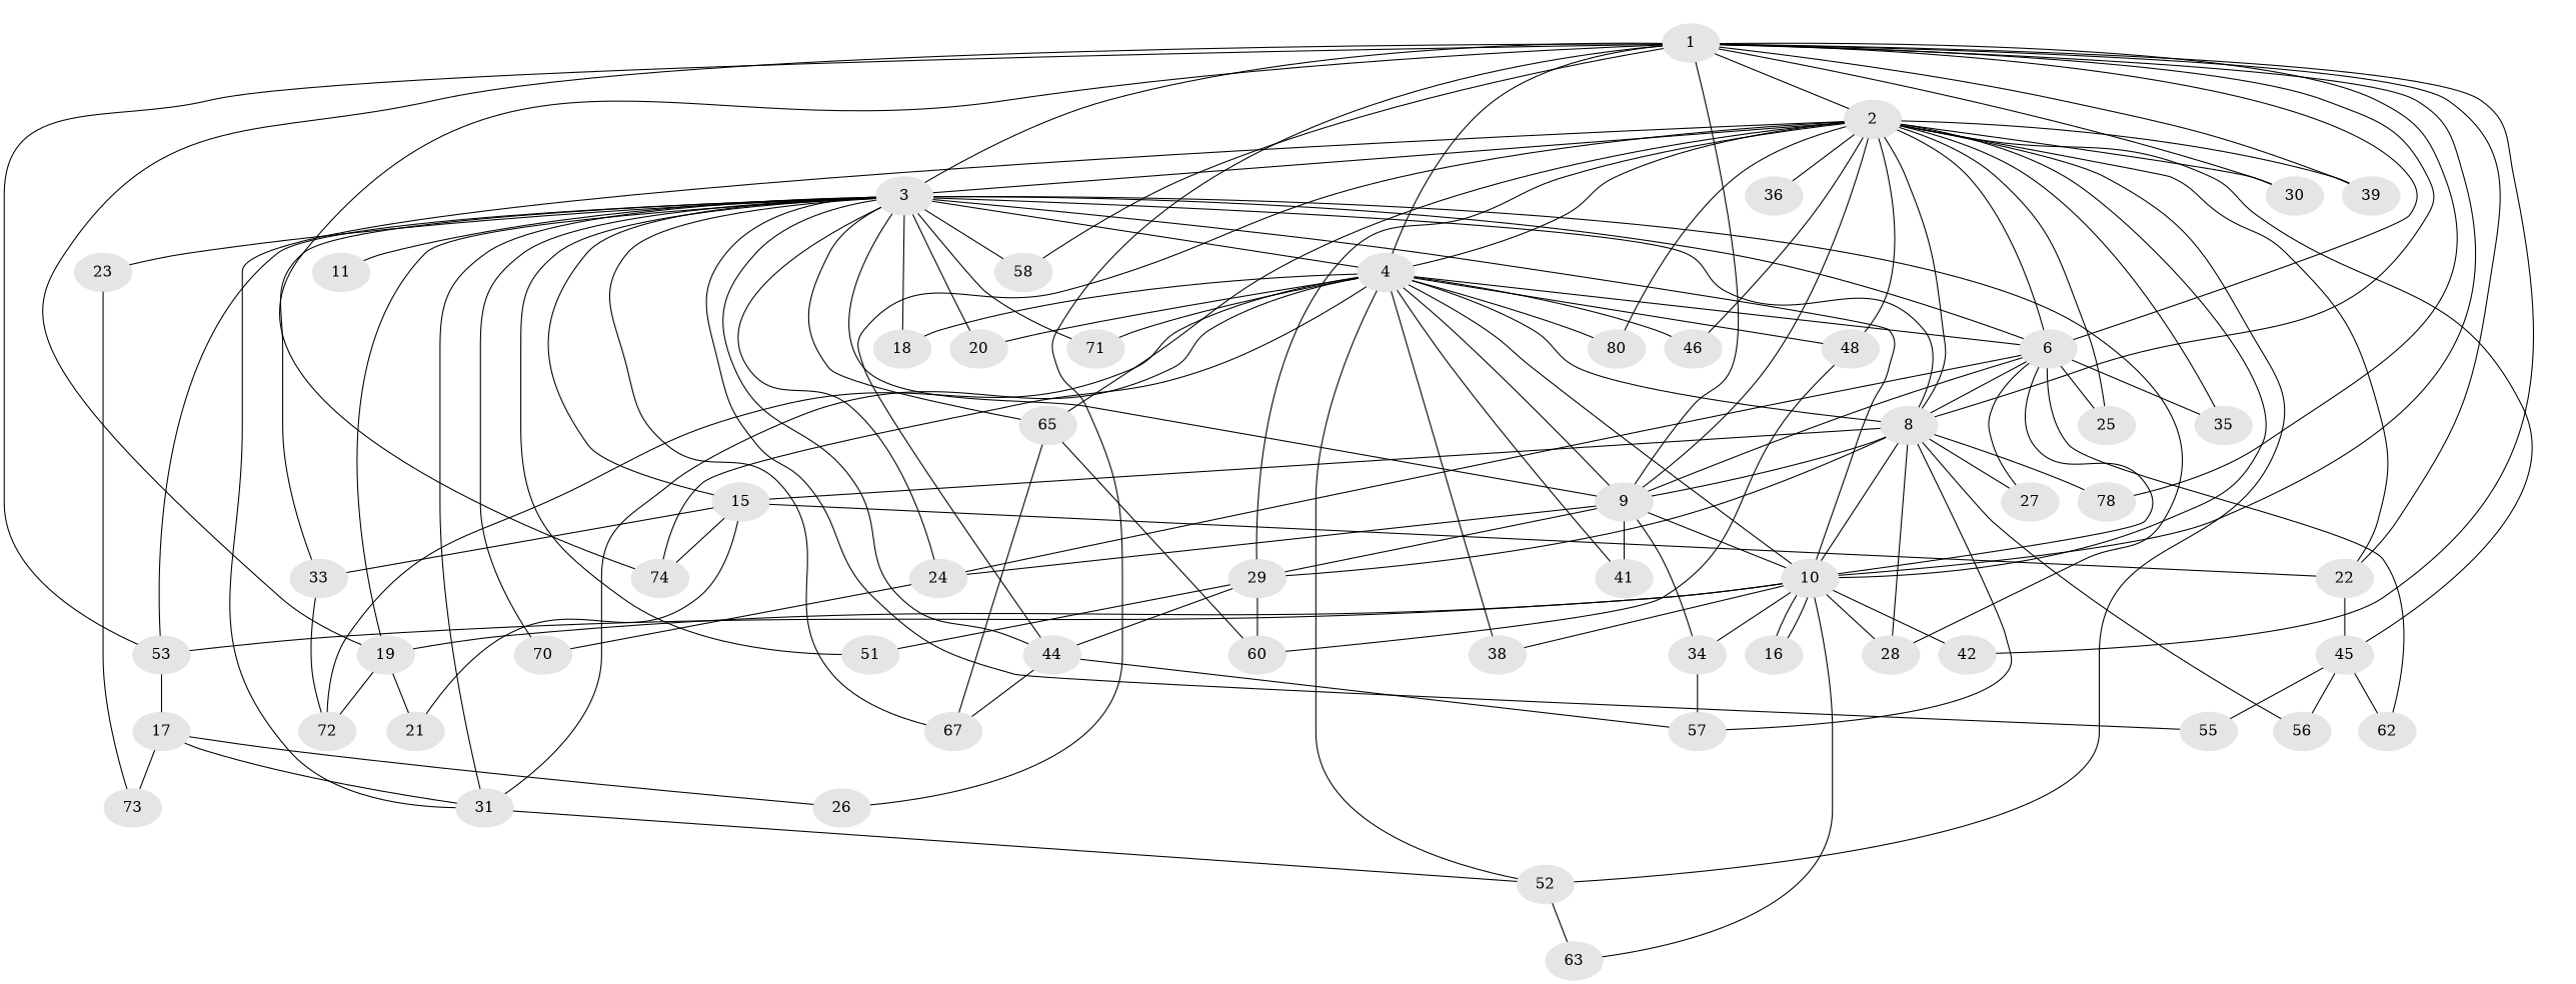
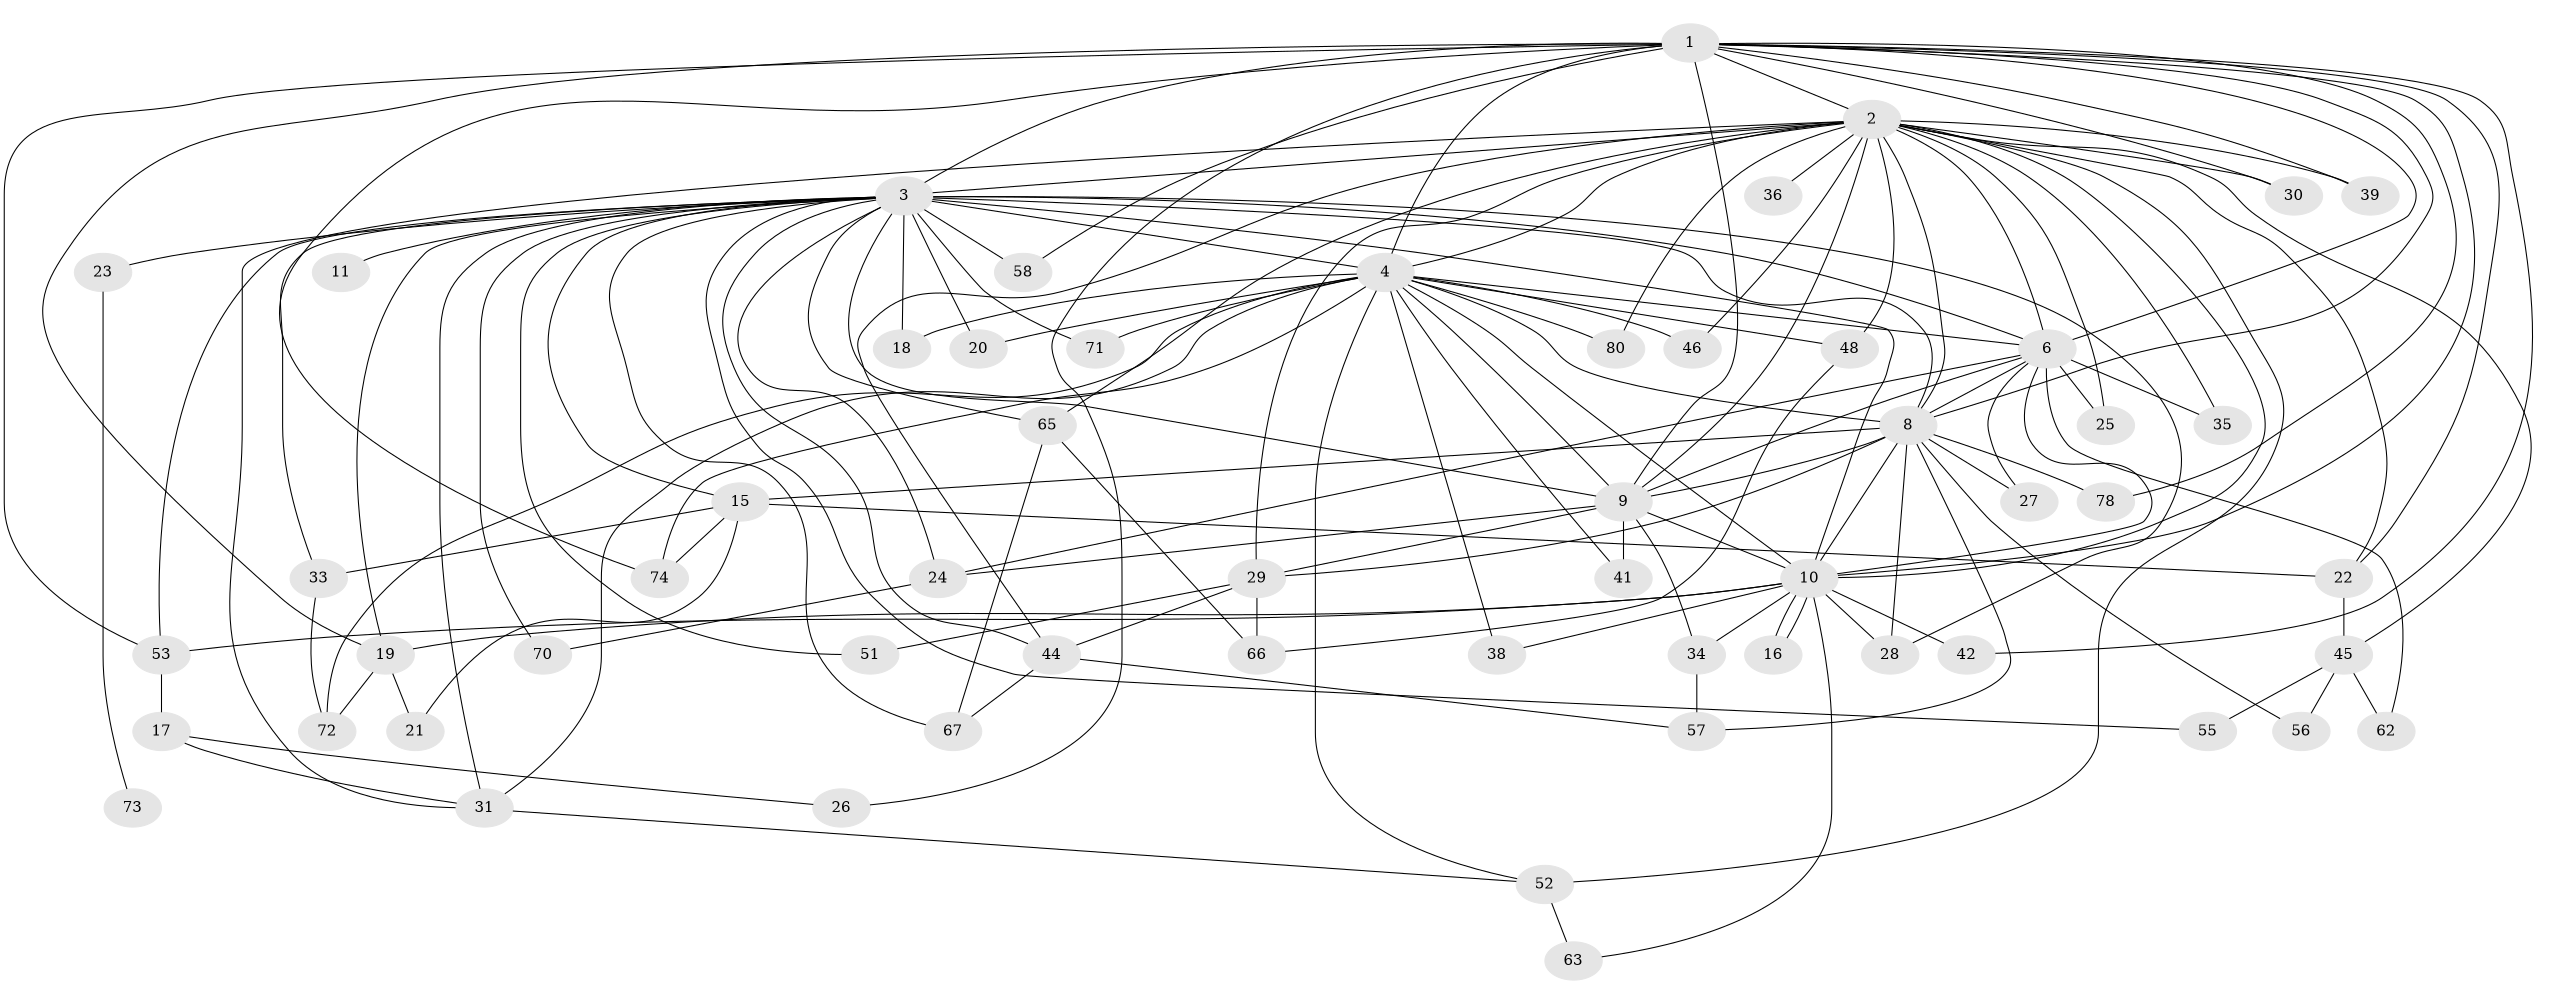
  graph {
    node [color=gray90 style=filled]
    1 [super="+83"]
    2 [super="+5"]
    3 [super="+7"]
    4 [super="+40"]
    6 [super="+64"]
    8 [super="+12"]
    9 [super="+14"]
    10 [super="+32"]
    n9 [label=53 super="+37"]
    19 [super="+68"]
    22 [super="+43"]
    26
    30
    39
    42
    58
    74
    78
    25
    29 [super="+77"]
    31 [super="+47"]
    35 [super="+60"]
    36
    44 [super="+54"]
    45
    46
    48 [super="+82"]
    52 [super="+53"]
    65
    80
    11
    15 [super="+61"]
    18
    20
    23 [super="+76"]
    24 [super="+50"]
    28
    33
    51
    55
    67 [super="+75"]
    70
    71
    38
    41 [super="+49"]
    72 [super="+81"]
    27
    62
    56
    57 [super="+69"]
    34
    16
    63
    17 [super="+59"]
    21
-   66 [label=60]
+   66
    73
    1 -- 2 [weight=2]
    1 -- 3 [weight=2]
    1 -- 4 [weight=2]
    1 -- 6
    1 -- 8
    1 -- 9
    1 -- 10
    1 -- n9
    1 -- 19
    1 -- 22
    1 -- 26
    1 -- 30
    1 -- 39
    1 -- 42
    1 -- 58
    1 -- 74
    1 -- 78
    2 -- 3 [weight=4]
    2 -- 4 [weight=2]
    2 -- 6 [weight=3]
    2 -- 8 [weight=2]
    2 -- 9 [weight=2]
    2 -- 10 [weight=2]
    2 -- 22
    2 -- 30
    2 -- 39
    2 -- 25
    2 -- 29
    2 -- 31
    2 -- 35 [weight=2]
    2 -- 36 [weight=2]
    2 -- 44
    2 -- 45
    2 -- 46
    2 -- 48
    2 -- 52
    2 -- 65
    2 -- 80
    3 -- 4 [weight=3]
    3 -- 6 [weight=2]
    3 -- 8 [weight=3]
    3 -- 9 [weight=2]
    3 -- 10 [weight=2]
    3 -- n9
    3 -- 19
    3 -- 58
    3 -- 31
    3 -- 44
    3 -- 65
    3 -- 11 [weight=2]
    3 -- 15 [weight=2]
    3 -- 18
    3 -- 20
    3 -- 23 [weight=2]
    3 -- 24
    3 -- 28
    3 -- 33
    3 -- 51
    3 -- 55
    3 -- 67
    3 -- 70
    3 -- 71
    4 -- 6
    4 -- 8
    4 -- 9
    4 -- 10
    4 -- 74
    4 -- 31
    4 -- 46
    4 -- 48
    4 -- 52
    4 -- 80
    4 -- 18
    4 -- 20
    4 -- 71
    4 -- 38
    4 -- 41
    4 -- 72
    6 -- 8
    6 -- 9 [weight=2]
    6 -- 10
    6 -- 25
    6 -- 35
    6 -- 24
    6 -- 27
    6 -- 62
    8 -- 9
    8 -- 10
    8 -- 78
    8 -- 29
    8 -- 15
    8 -- 28
    8 -- 27
    8 -- 56
    8 -- 57
    9 -- 10
    9 -- 29
    9 -- 24
    9 -- 41 [weight=2]
    9 -- 34
    10 -- n9
    10 -- 19
    10 -- 42
    10 -- 28
    10 -- 38
    10 -- 34
    10 -- 16
    10 -- 16
    10 -- 63
    n9 -- 17
    19 -- 72
    19 -- 21
    22 -- 45
    29 -- 44
    29 -- 51
    29 -- 66
    31 -- 52
    44 -- 67
    44 -- 57
    45 -- 55
    45 -- 62
    45 -- 56
    48 -- 66
    52 -- 63
    65 -- 67
    65 -- 66
    15 -- 22
    15 -- 74
    15 -- 33
    15 -- 21
    23 -- 73
    24 -- 70
    33 -- 72
    34 -- 57
    17 -- 26
    17 -- 31
-   17 -- 73
  }
